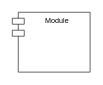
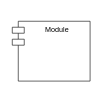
  <mxCell id="0" />
  <mxCell id="1" parent="0" />
- <mxCell id="2" value="Module" style="shape=module;align=left;spacingLeft=20;align=center;verticalAlign=top;" vertex="1" parent="1"><mxGeometry x="20" y="20" width="130" height="100" as="geometry" /></mxCell>
+ <mxCell id="2" value="Module" style="shape=module;align=left;spacingLeft=20;align=center;verticalAlign=top;" vertex="1" parent="1"><mxGeometry x="20" y="35" width="130" height="100" as="geometry" /></mxCell>
